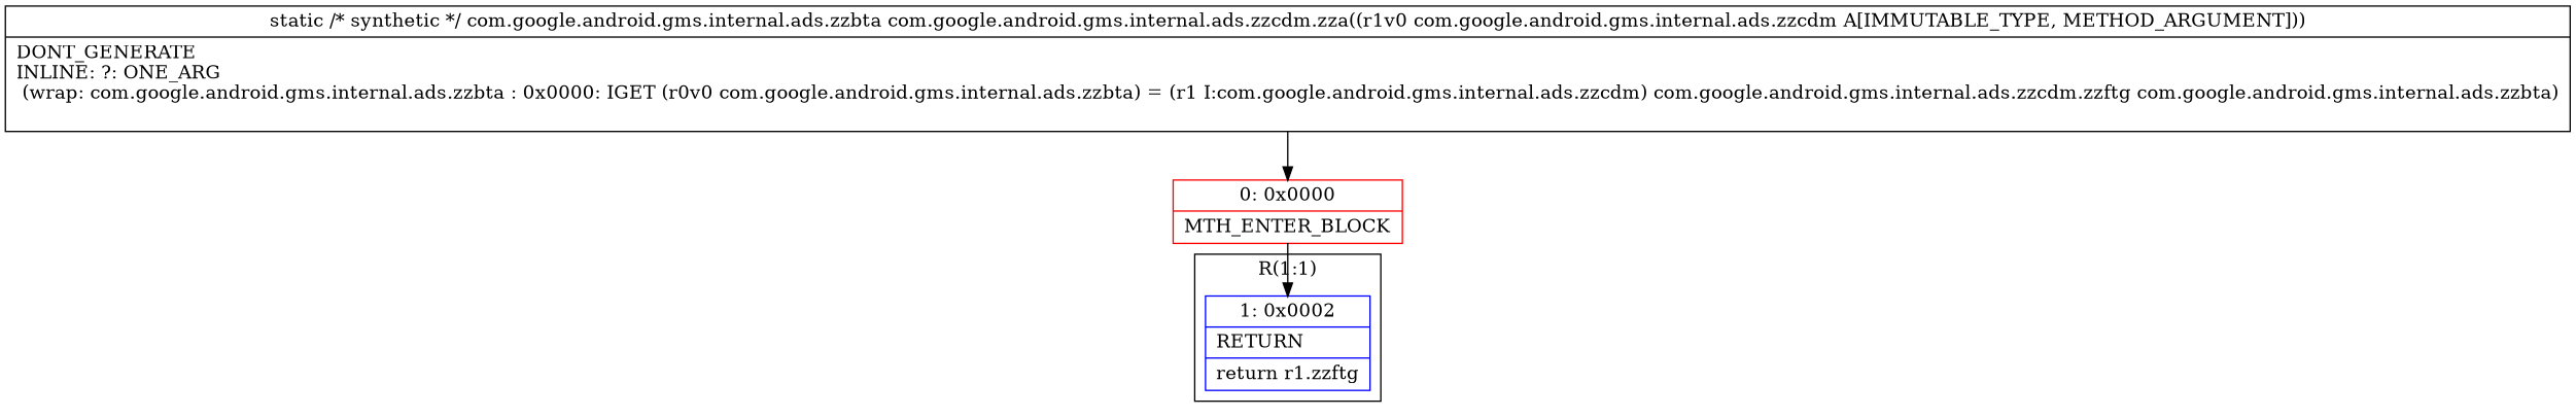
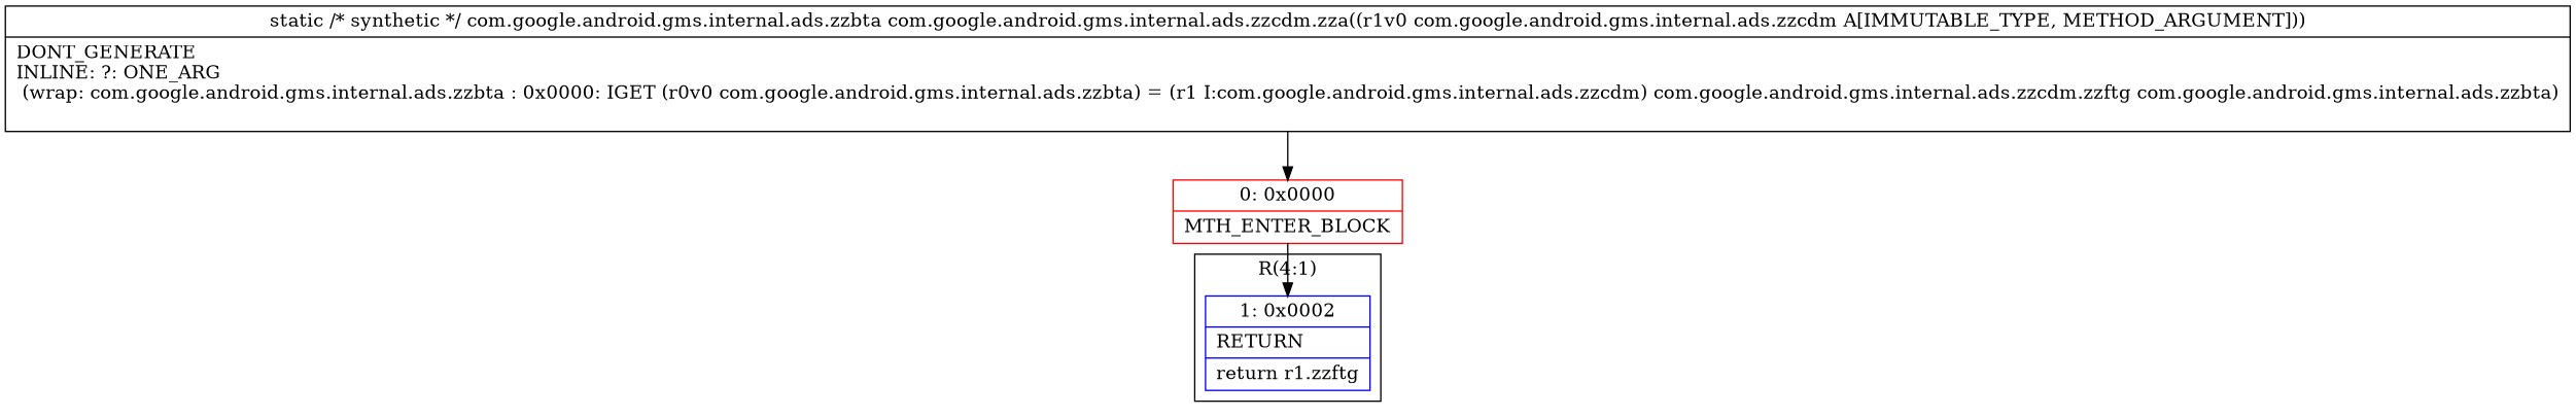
  digraph {
    node [shape=record]
    n1 [color=blue label="{1\:\ 0x0002|RETURN\l|return r1.zzftg\l}"]
    n2 [color=red label="{0\:\ 0x0000|MTH_ENTER_BLOCK\l}"]
    n3 [label="{static \/* synthetic *\/ com.google.android.gms.internal.ads.zzbta com.google.android.gms.internal.ads.zzcdm.zza((r1v0 com.google.android.gms.internal.ads.zzcdm A[IMMUTABLE_TYPE, METHOD_ARGUMENT]))  | DONT_GENERATE\lINLINE: ?: ONE_ARG  \l  (wrap: com.google.android.gms.internal.ads.zzbta : 0x0000: IGET  (r0v0 com.google.android.gms.internal.ads.zzbta) = (r1 I:com.google.android.gms.internal.ads.zzcdm) com.google.android.gms.internal.ads.zzcdm.zzftg com.google.android.gms.internal.ads.zzbta)\l\l}"]
    subgraph cluster_1 {
-     label="R(1:1)"
+     label="R(4:1)"
      n1
    }
    n2 -> n1
    n3 -> n2
  }
